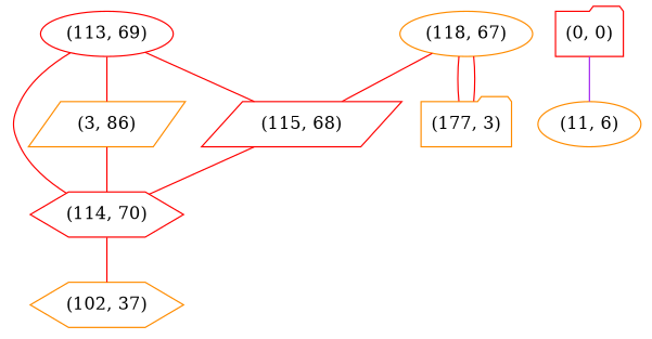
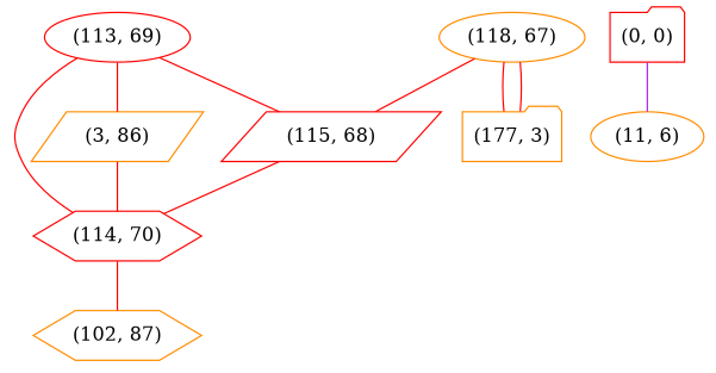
  graph {
    node [color=darkorange shape=ellipse]
    edge [color=red weight=1]
    "(115, 68)" [color=red shape=parallelogram]
    "(118, 67)"
    "(177, 3)" [shape=folder]
    "(114, 70)" [color=red shape=hexagon]
    "(113, 69)" [color=red]
    "(3, 86)" [shape=parallelogram]
-   "(102, 87)" [shape=hexagon label="(102, 37)"]
+   "(102, 87)" [shape=hexagon]
    "(0, 0)" [color=red shape=folder]
    "(11, 6)"
    "(115, 68)" -- "(114, 70)"
    "(118, 67)" -- "(115, 68)"
    "(118, 67)" -- "(177, 3)"
    "(118, 67)" -- "(177, 3)"
    "(114, 70)" -- "(102, 87)"
    "(113, 69)" -- "(115, 68)"
    "(113, 69)" -- "(114, 70)"
    "(113, 69)" -- "(3, 86)"
    "(3, 86)" -- "(114, 70)"
    "(0, 0)" -- "(11, 6)" [color=purple weight=4]
  }
